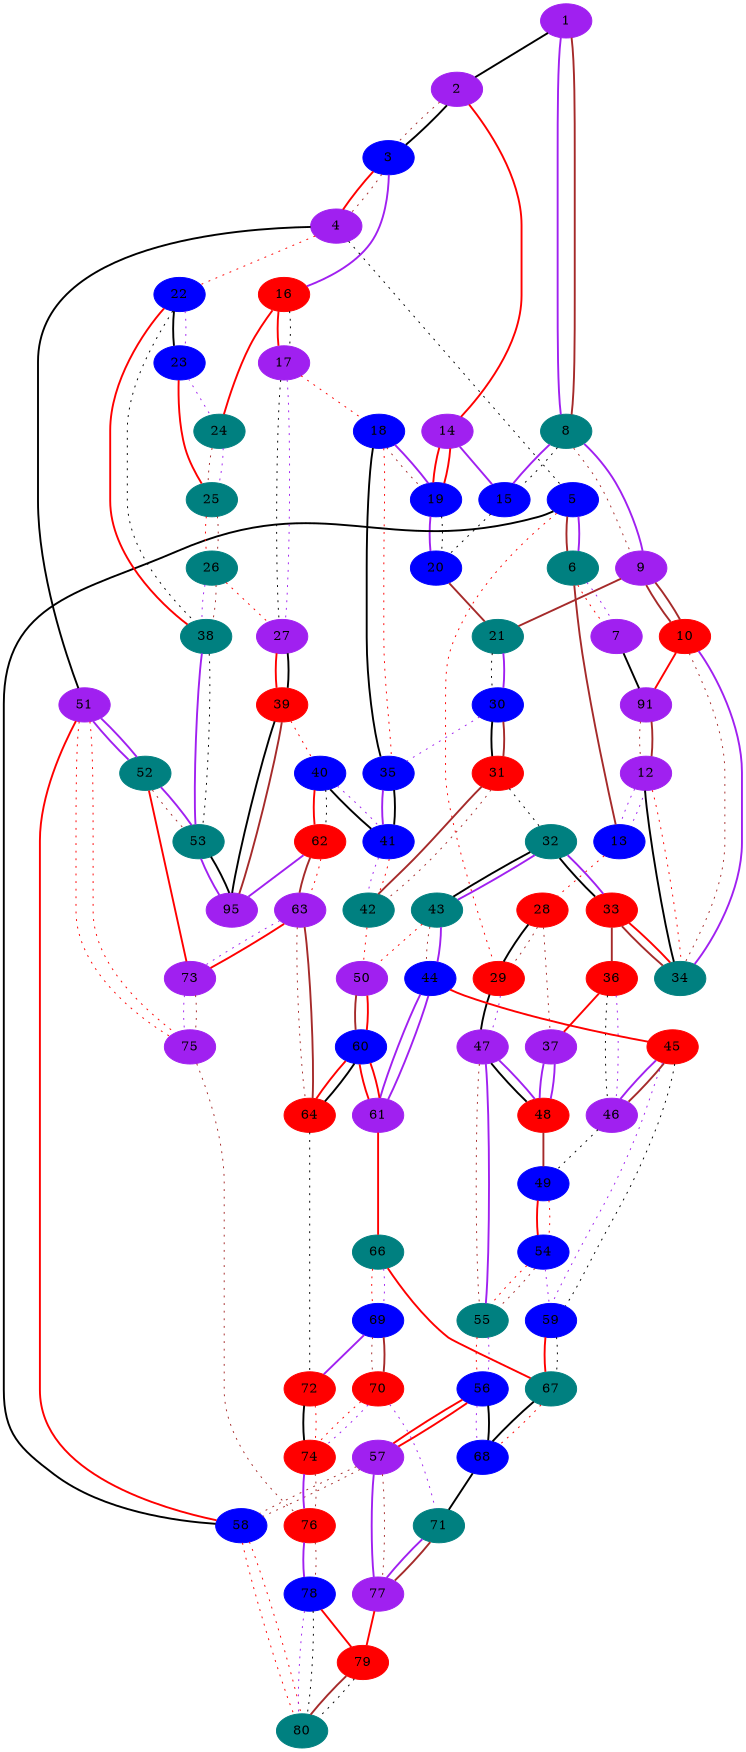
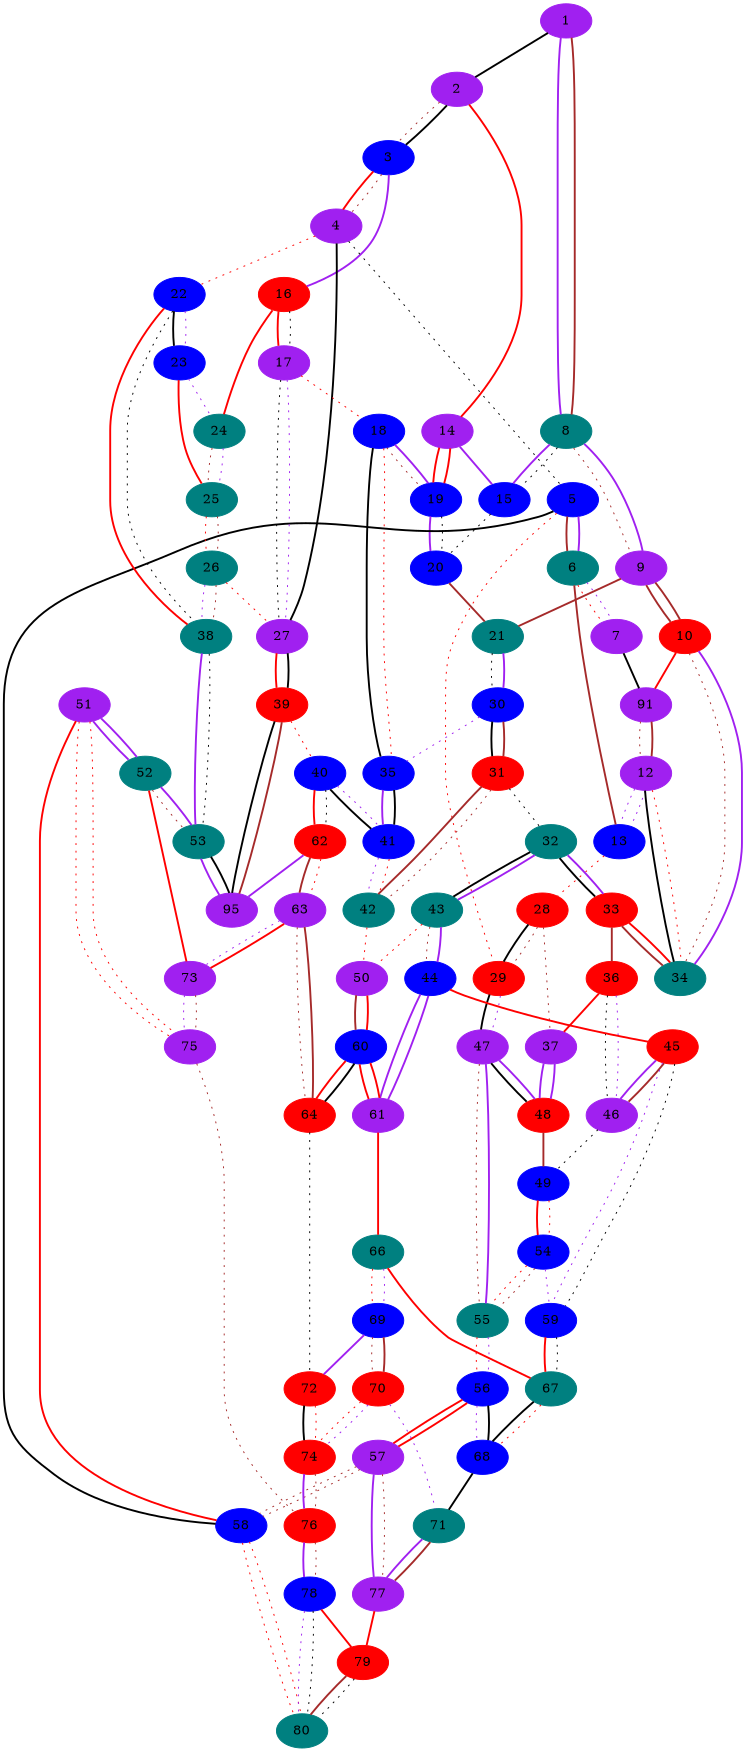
  graph {
    node [color=blue style=filled]
    edge [color=purple style=bold]
    1 [color=purple]
    2 [color=purple]
    8 [color=teal]
    3
    14 [color=purple]
    9 [color=purple]
    15
    4 [color=purple]
    16 [color=red]
    19
    5
    22
    51 [color=purple]
    17 [color=purple]
    24 [color=teal]
    6 [color=teal]
    29 [color=red]
    58
    23
    38 [color=teal]
    52 [color=teal]
    75 [color=purple]
    7 [color=purple]
    13
    47 [color=purple]
    80 [color=teal]
    n27 [color=purple label=91]
    28 [color=red]
    12 [color=purple]
    10 [color=red]
    21 [color=teal]
    20
    34 [color=teal]
    30
    37 [color=purple]
    18
    27 [color=purple]
    25 [color=teal]
    35
    39 [color=red]
    41
    31 [color=red]
    53 [color=teal]
    26 [color=teal]
    40
    n46 [color=purple label=95]
    48 [color=red]
    55 [color=teal]
    32 [color=teal]
    42 [color=teal]
    33 [color=red]
    43 [color=teal]
    50 [color=purple]
    36 [color=red]
    44
    46 [color=purple]
    49
    62 [color=red]
    63 [color=purple]
    60
    45 [color=red]
    61 [color=purple]
    59
    66 [color=teal]
    67 [color=teal]
    54
    56
    64 [color=red]
    73 [color=purple]
    76 [color=red]
    57 [color=purple]
    68
    77 [color=purple]
    71 [color=teal]
    79 [color=red]
    72 [color=red]
    69
    74 [color=red]
    70 [color=red]
    78
    1 -- 2 [color=black]
    1 -- 8
    1 -- 8 [color=brown]
    2 -- 3 [color=brown style=dotted]
    2 -- 3 [color=black]
    2 -- 14 [color=red]
    8 -- 9 [color=brown style=dotted]
    8 -- 9
    8 -- 15
    8 -- 15 [color=black style=dotted]
    3 -- 4 [color=red]
    3 -- 4 [color=brown style=dotted]
    3 -- 16
    14 -- 15
    14 -- 19 [color=red]
    14 -- 19 [color=red]
    9 -- 10 [color=brown]
    9 -- 10 [color=brown]
    9 -- 21 [color=brown]
    15 -- 20 [color=black style=dotted]
    4 -- 5 [color=black style=dotted]
    4 -- 22 [color=red style=dotted]
-   4 -- 51 [color=black]
+   4 -- 27 [color=black]
    16 -- 17 [color=red]
    16 -- 17 [color=black style=dotted]
    16 -- 24 [color=red]
    19 -- 20
    19 -- 20 [color=black style=dotted]
    5 -- 6 [color=brown]
    5 -- 6
    5 -- 29 [color=red style=dotted]
    5 -- 58 [color=black]
    22 -- 23 [color=black]
    22 -- 23 [style=dotted]
    22 -- 38 [color=red]
    22 -- 38 [color=black style=dotted]
    51 -- 58 [color=red]
    51 -- 52
    51 -- 52
    51 -- 75 [color=red style=dotted]
    51 -- 75 [color=red style=dotted]
    17 -- 18 [color=red style=dotted]
    17 -- 27 [color=black style=dotted]
    17 -- 27 [style=dotted]
    24 -- 25 [color=brown style=dotted]
    24 -- 25 [style=dotted]
    6 -- 7 [color=red style=dotted]
    6 -- 7 [style=dotted]
    6 -- 13 [color=brown]
    29 -- 47 [color=black]
    29 -- 47 [style=dotted]
    58 -- 80 [color=red style=dotted]
    58 -- 80 [color=red style=dotted]
    23 -- 24 [style=dotted]
    23 -- 25 [color=red]
    38 -- 53
    38 -- 53 [color=black style=dotted]
    52 -- 53 [color=brown style=dotted]
    52 -- 53
    52 -- 73 [color=red]
    75 -- 76 [color=brown style=dotted]
    7 -- n27 [color=black]
    13 -- 28 [color=red style=dotted]
    47 -- 48 [color=black]
    47 -- 48
    47 -- 55 [color=brown style=dotted]
    47 -- 55
    n27 -- 12 [color=brown style=dotted]
    n27 -- 12 [color=brown]
    28 -- 29 [color=black]
    28 -- 29 [color=brown style=dotted]
    28 -- 37 [color=brown style=dotted]
    12 -- 13 [style=dotted]
    12 -- 13 [style=dotted]
    12 -- 34 [color=black]
    12 -- 34 [color=red style=dotted]
    10 -- n27 [color=red]
    10 -- 34 [color=brown style=dotted]
    10 -- 34
    21 -- 30 [color=black style=dotted]
    21 -- 30
    20 -- 21 [color=brown]
    30 -- 35 [style=dotted]
    30 -- 31 [color=black]
    30 -- 31 [color=brown]
    37 -- 48
    37 -- 48
    18 -- 19 [color=brown style=dotted]
    18 -- 19
    18 -- 35 [color=black]
    18 -- 35 [color=red style=dotted]
    27 -- 39 [color=red]
    27 -- 39 [color=black]
    25 -- 26 [color=red style=dotted]
    25 -- 26 [color=brown style=dotted]
    35 -- 41
    35 -- 41 [color=black]
    39 -- 40 [color=red style=dotted]
    39 -- n46 [color=black]
    39 -- n46 [color=brown]
    41 -- 42 [style=dotted]
    41 -- 42 [color=red style=dotted]
    31 -- 32 [color=black style=dotted]
    31 -- 42 [color=brown]
    31 -- 42 [color=brown style=dotted]
    53 -- n46
    53 -- n46 [color=black]
    26 -- 38 [style=dotted]
    26 -- 38 [color=brown style=dotted]
    26 -- 27 [color=red style=dotted]
    40 -- 41 [color=black]
    40 -- 41 [style=dotted]
    40 -- 62 [color=red]
    40 -- 62 [color=black style=dotted]
    48 -- 49 [color=brown]
    55 -- 56 [color=red style=dotted]
    55 -- 56 [style=dotted]
    32 -- 33 [color=black]
    32 -- 33
    32 -- 43 [color=black]
    32 -- 43
    42 -- 50 [color=red style=dotted]
    33 -- 34 [color=brown]
    33 -- 34 [color=red]
    33 -- 36 [color=brown]
    43 -- 50 [color=red style=dotted]
    43 -- 44 [color=brown style=dotted]
    43 -- 44
    50 -- 60 [color=brown]
    50 -- 60 [color=red]
    36 -- 37 [color=red]
    36 -- 46 [color=black style=dotted]
    36 -- 46 [style=dotted]
    44 -- 45 [color=red]
    44 -- 61
    44 -- 61
    46 -- 49 [color=black style=dotted]
    49 -- 54 [color=red]
    49 -- 54 [color=red style=dotted]
    62 -- n46
    62 -- 63 [color=brown]
    62 -- 63 [color=red style=dotted]
    63 -- 64 [color=brown style=dotted]
    63 -- 64 [color=brown]
    63 -- 73 [style=dotted]
    63 -- 73 [color=red]
    60 -- 61 [color=red]
    60 -- 61 [color=red]
    60 -- 64 [color=red]
    60 -- 64 [color=black]
    45 -- 46
    45 -- 46 [color=brown]
    45 -- 59 [style=dotted]
    45 -- 59 [color=black style=dotted]
    61 -- 66 [color=red]
    59 -- 67 [color=red]
    59 -- 67 [color=black style=dotted]
    66 -- 67 [color=red]
    66 -- 69 [color=red style=dotted]
    66 -- 69 [style=dotted]
    67 -- 68 [color=black]
    67 -- 68 [color=red style=dotted]
    54 -- 55 [color=red style=dotted]
    54 -- 55 [color=brown style=dotted]
    54 -- 59 [style=dotted]
    56 -- 57 [color=red]
    56 -- 57 [color=red]
    56 -- 68 [style=dotted]
    56 -- 68 [color=black]
    64 -- 72 [color=black style=dotted]
    73 -- 75 [style=dotted]
    73 -- 75 [color=brown style=dotted]
    76 -- 78
    76 -- 78 [color=brown style=dotted]
    57 -- 58 [color=brown style=dotted]
    57 -- 58 [color=brown style=dotted]
    57 -- 77
    57 -- 77 [color=brown style=dotted]
    68 -- 71 [color=black]
    77 -- 79 [color=red]
    71 -- 77
    71 -- 77 [color=brown]
    79 -- 80 [color=brown]
    79 -- 80 [color=black style=dotted]
    72 -- 74 [color=black]
    72 -- 74 [color=red style=dotted]
    69 -- 72
    69 -- 70 [color=brown style=dotted]
    69 -- 70 [color=brown]
    74 -- 76
    74 -- 76 [color=brown style=dotted]
    70 -- 71 [style=dotted]
    70 -- 74 [color=red style=dotted]
    70 -- 74 [style=dotted]
    78 -- 80 [style=dotted]
    78 -- 80 [color=black style=dotted]
    78 -- 79 [color=red]
  }
